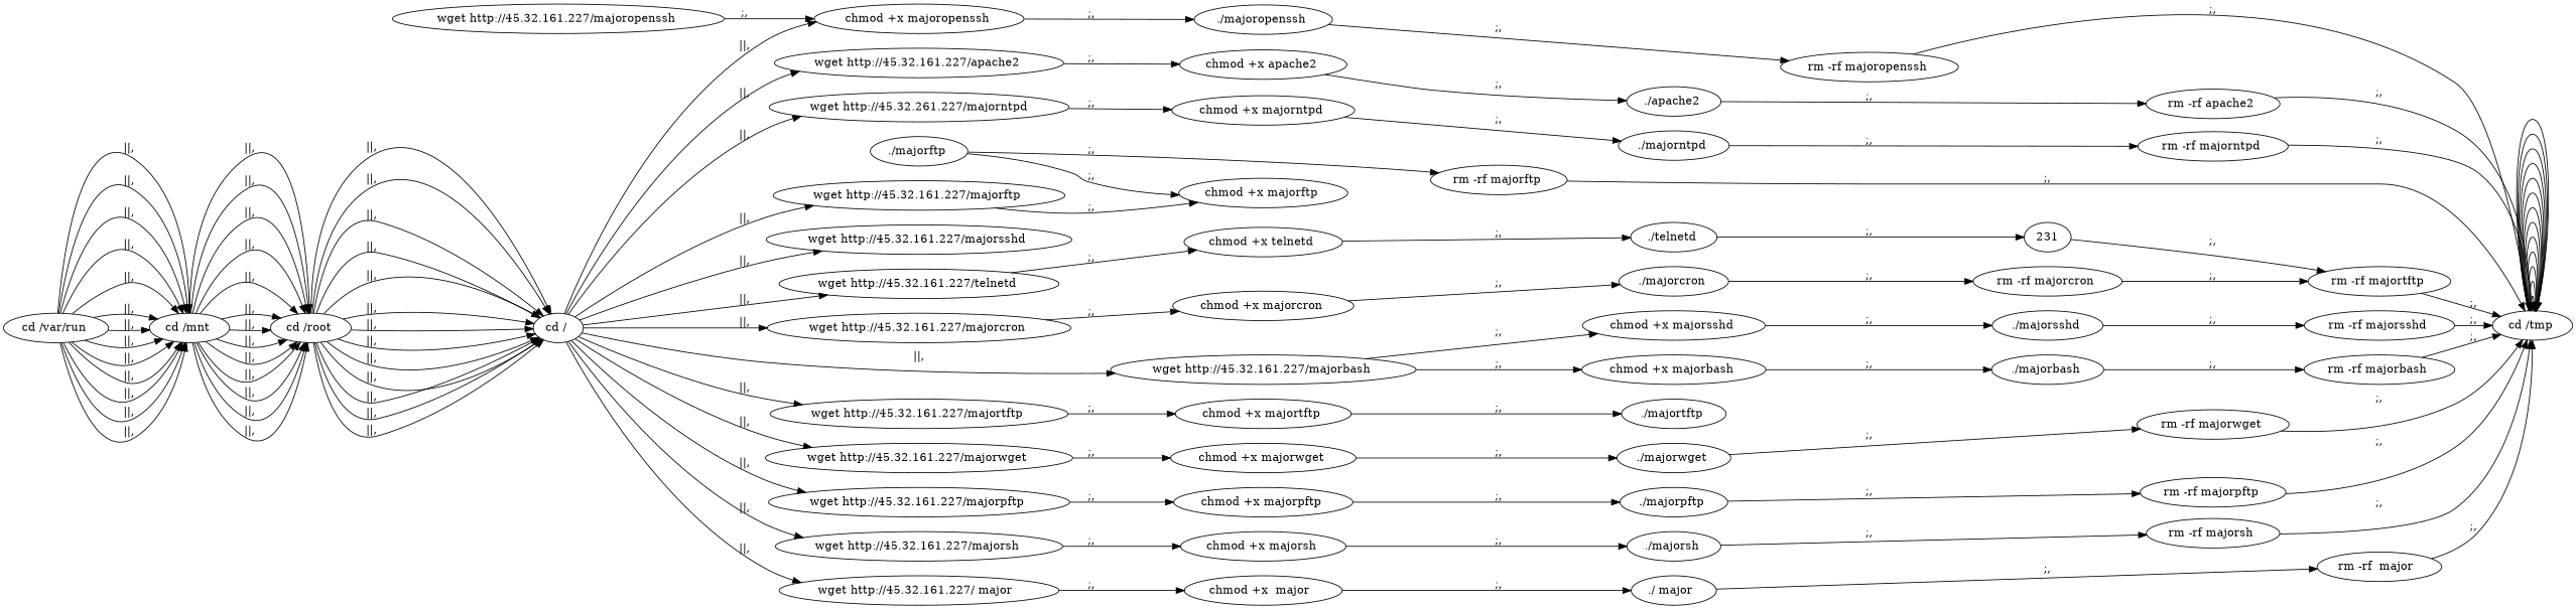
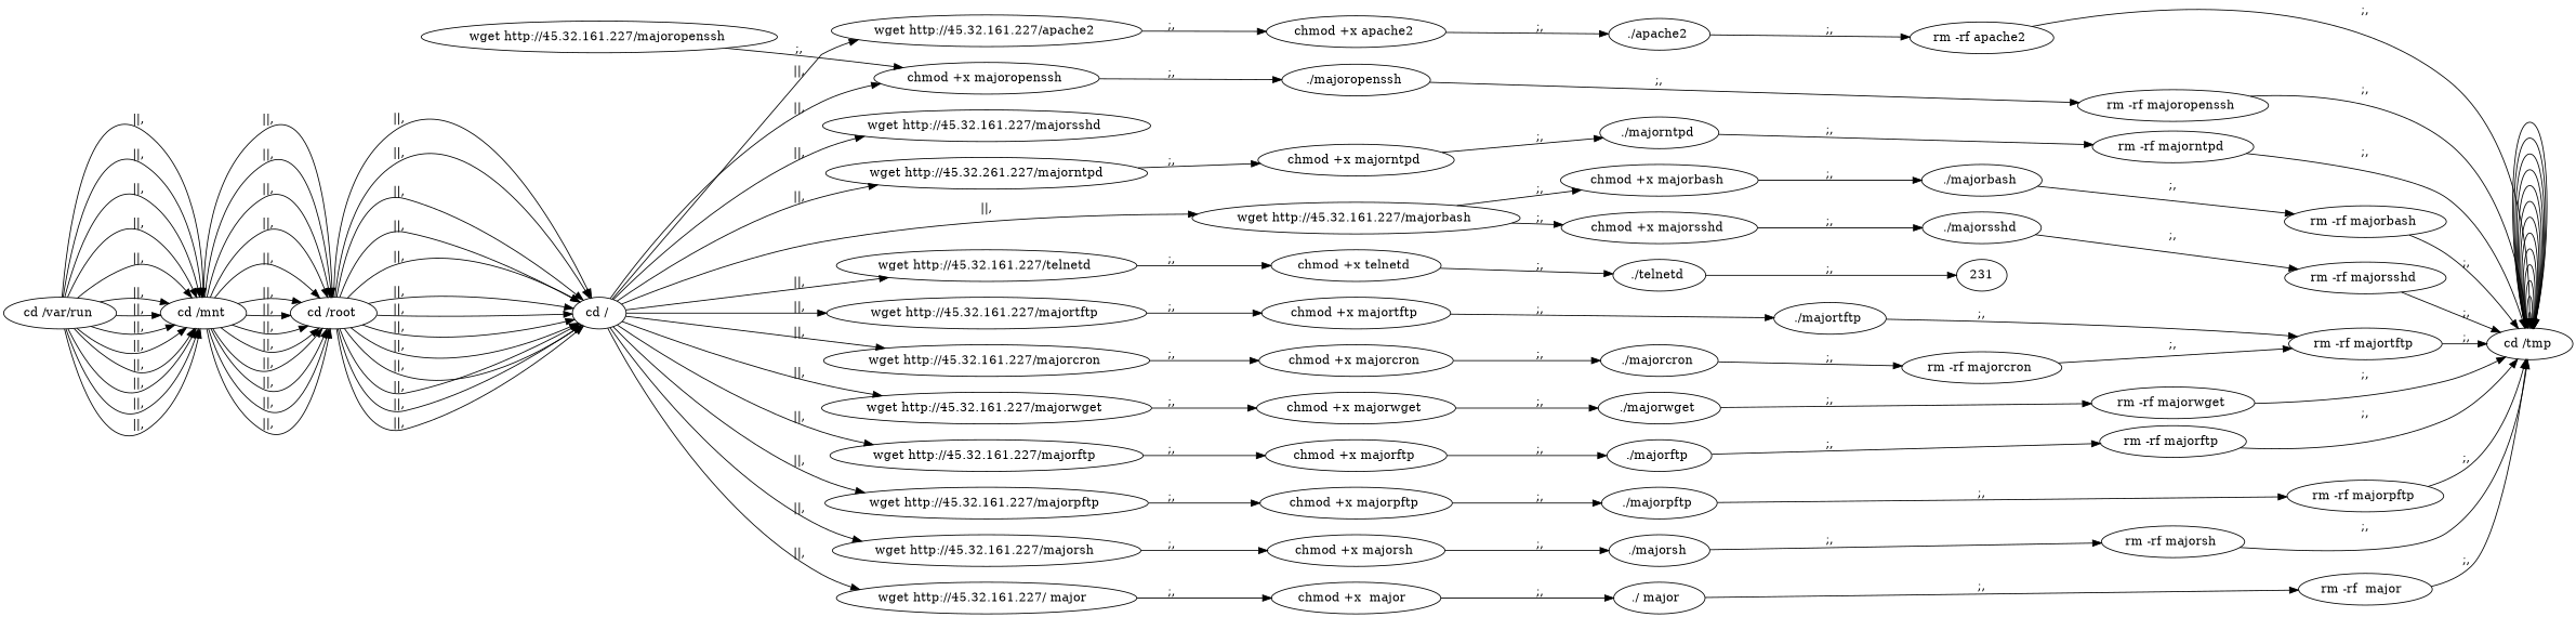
  digraph {
    rankdir=LR
    n1 [label="cd /tmp "]
    n2 [label="cd /var/run "]
    n3 [label="cd /mnt "]
    n4 [label="cd /root "]
    n5 [label="cd / "]
    n6 [label="wget http://45.32.261.227/majorntpd"]
    n7 [label="wget http://45.32.161.227/majorsshd "]
    n8 [label="wget http://45.32.161.227/majorbash "]
    n9 [label="wget http://45.32.161.227/majortftp "]
    n10 [label="wget http://45.32.161.227/majorwget "]
    n11 [label="wget http://45.32.161.227/majorcron "]
    n12 [label="wget http://45.32.161.227/majorftp "]
    n13 [label="wget http://45.32.161.227/majorpftp "]
    n14 [label="wget http://45.32.161.227/majorsh "]
    n15 [label="wget http://45.32.161.227/ major  "]
    n16 [label="wget http://45.32.161.227/apache2 "]
    n17 [label="wget http://45.32.161.227/telnetd "]
    n18 [label="chmod +x majoropenssh "]
    n19 [label="chmod +x majorntpd "]
    n20 [label="wget http://45.32.161.227/majoropenssh "]
    n21 [label="chmod +x majorsshd "]
    n22 [label="chmod +x majorbash "]
    n23 [label="chmod +x majortftp "]
    n24 [label="chmod +x majorwget "]
    n25 [label="chmod +x majorcron "]
    n26 [label="chmod +x majorftp "]
    n27 [label="chmod +x majorpftp "]
    n28 [label="chmod +x majorsh "]
    n29 [label="chmod +x  major  "]
    n30 [label="chmod +x apache2 "]
    n31 [label="chmod +x telnetd "]
    n32 [label="./majorntpd "]
    n33 [label="rm -rf majorntpd "]
    n34 [label="./majorsshd "]
    n35 [label="rm -rf majorsshd "]
    n36 [label="./majoropenssh "]
    n37 [label="rm -rf majoropenssh "]
    n38 [label="./majorbash "]
    n39 [label="rm -rf majorbash "]
    n40 [label="./majortftp "]
    n41 [label="rm -rf majortftp "]
    n42 [label="./majorwget "]
    n43 [label="rm -rf majorwget "]
    n44 [label="./majorcron "]
    n45 [label="rm -rf majorcron "]
    n46 [label="./majorftp "]
    n47 [label="rm -rf majorftp "]
    n48 [label="./majorpftp "]
    n49 [label="rm -rf majorpftp "]
    n50 [label="./majorsh "]
    n51 [label="rm -rf majorsh "]
    n52 [label="./ major  "]
    n53 [label="rm -rf  major  "]
    n54 [label="./apache2 "]
    n55 [label="rm -rf apache2 "]
    n56 [label="./telnetd "]
    231
    n1 -> n1
    n1 -> n1
    n1 -> n1
    n1 -> n1
    n1 -> n1
    n1 -> n1
    n1 -> n1
    n1 -> n1
    n1 -> n1
    n1 -> n1
    n1 -> n1
    n1 -> n1
    n1 -> n1
    n2 -> n3 [label="||,"]
    n2 -> n3 [label="||,"]
    n2 -> n3 [label="||,"]
    n2 -> n3 [label="||,"]
    n2 -> n3 [label="||,"]
    n2 -> n3 [label="||,"]
    n2 -> n3 [label="||,"]
    n2 -> n3 [label="||,"]
    n2 -> n3 [label="||,"]
    n2 -> n3 [label="||,"]
    n2 -> n3 [label="||,"]
    n2 -> n3 [label="||,"]
    n2 -> n3 [label="||,"]
    n3 -> n4 [label="||,"]
    n3 -> n4 [label="||,"]
    n3 -> n4 [label="||,"]
    n3 -> n4 [label="||,"]
    n3 -> n4 [label="||,"]
    n3 -> n4 [label="||,"]
    n3 -> n4 [label="||,"]
    n3 -> n4 [label="||,"]
    n3 -> n4 [label="||,"]
    n3 -> n4 [label="||,"]
    n3 -> n4 [label="||,"]
    n3 -> n4 [label="||,"]
    n3 -> n4 [label="||,"]
    n4 -> n5 [label="||,"]
    n4 -> n5 [label="||,"]
    n4 -> n5 [label="||,"]
    n4 -> n5 [label="||,"]
    n4 -> n5 [label="||,"]
    n4 -> n5 [label="||,"]
    n4 -> n5 [label="||,"]
    n4 -> n5 [label="||,"]
    n4 -> n5 [label="||,"]
    n4 -> n5 [label="||,"]
    n4 -> n5 [label="||,"]
    n4 -> n5 [label="||,"]
    n4 -> n5 [label="||,"]
    n5 -> n6 [label="||,"]
    n5 -> n7 [label="||,"]
    n5 -> n8 [label="||,"]
    n5 -> n9 [label="||,"]
    n5 -> n10 [label="||,"]
    n5 -> n11 [label="||,"]
    n5 -> n12 [label="||,"]
    n5 -> n13 [label="||,"]
    n5 -> n14 [label="||,"]
    n5 -> n15 [label="||,"]
    n5 -> n16 [label="||,"]
    n5 -> n17 [label="||,"]
    n5 -> n18 [label="||,"]
    n6 -> n19 [label=";,"]
    n8 -> n21 [label=";,"]
    n8 -> n22 [label=";,"]
    n9 -> n23 [label=";,"]
    n10 -> n24 [label=";,"]
    n11 -> n25 [label=";,"]
    n12 -> n26 [label=";,"]
    n13 -> n27 [label=";,"]
    n14 -> n28 [label=";,"]
    n15 -> n29 [label=";,"]
    n16 -> n30 [label=";,"]
    n17 -> n31 [label=";,"]
    n18 -> n36 [label=";,"]
    n19 -> n32 [label=";,"]
    n20 -> n18 [label=";,"]
    n21 -> n34 [label=";,"]
    n22 -> n38 [label=";,"]
    n23 -> n40 [label=";,"]
    n24 -> n42 [label=";,"]
    n25 -> n44 [label=";,"]
-   n46 -> n26 [label=";,"]
+   n26 -> n46 [label=";,"]
    n27 -> n48 [label=";,"]
    n28 -> n50 [label=";,"]
    n29 -> n52 [label=";,"]
    n30 -> n54 [label=";,"]
    n31 -> n56 [label=";,"]
    n32 -> n33 [label=";,"]
    n33 -> n1 [label=";,"]
    n34 -> n35 [label=";,"]
    n35 -> n1 [label=";,"]
    n36 -> n37 [label=";,"]
    n37 -> n1 [label=";,"]
    n38 -> n39 [label=";,"]
    n39 -> n1 [label=";,"]
-   231 -> n41 [label=";,"]
+   n40 -> n41 [label=";,"]
    n41 -> n1 [label=";,"]
    n42 -> n43 [label=";,"]
    n43 -> n1 [label=";,"]
    n44 -> n45 [label=";,"]
    n45 -> n41 [label=";,"]
    n46 -> n47 [label=";,"]
    n47 -> n1 [label=";,"]
    n48 -> n49 [label=";,"]
    n49 -> n1 [label=";,"]
    n50 -> n51 [label=";,"]
    n51 -> n1 [label=";,"]
    n52 -> n53 [label=";,"]
    n53 -> n1 [label=";,"]
    n54 -> n55 [label=";,"]
    n55 -> n1 [label=";,"]
    n56 -> 231 [label=";,"]
  }
